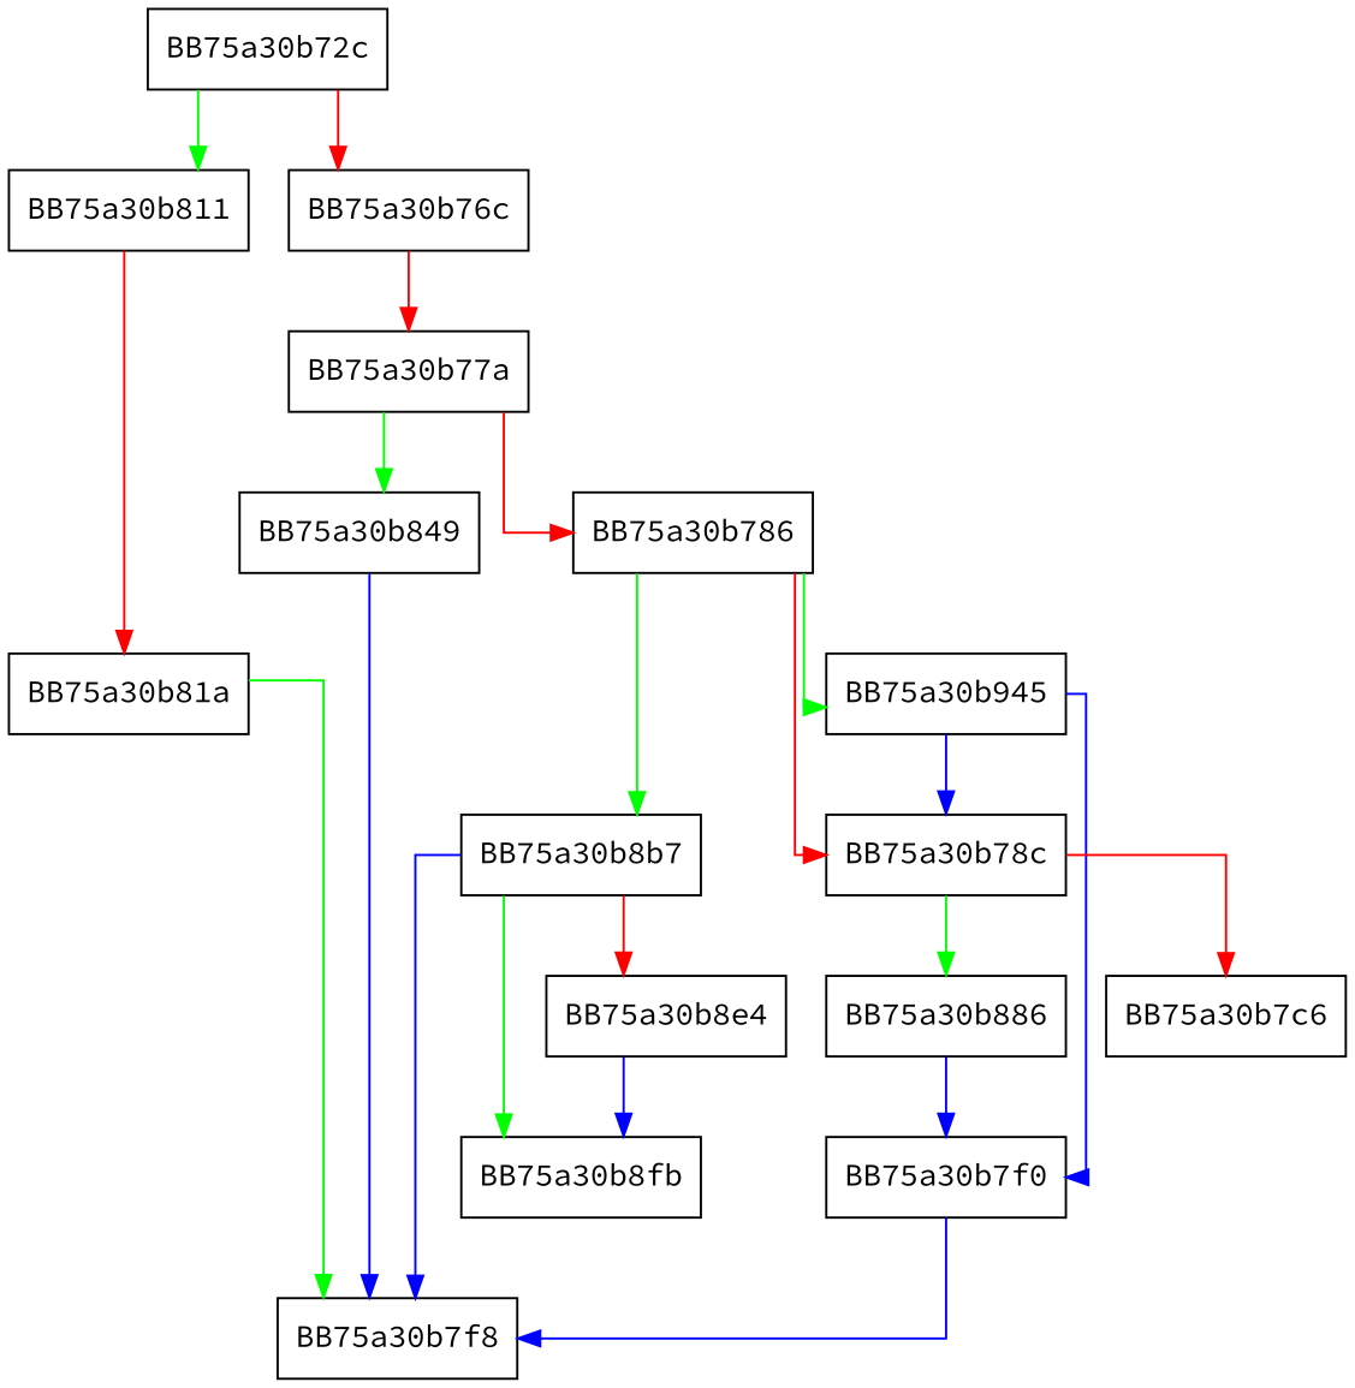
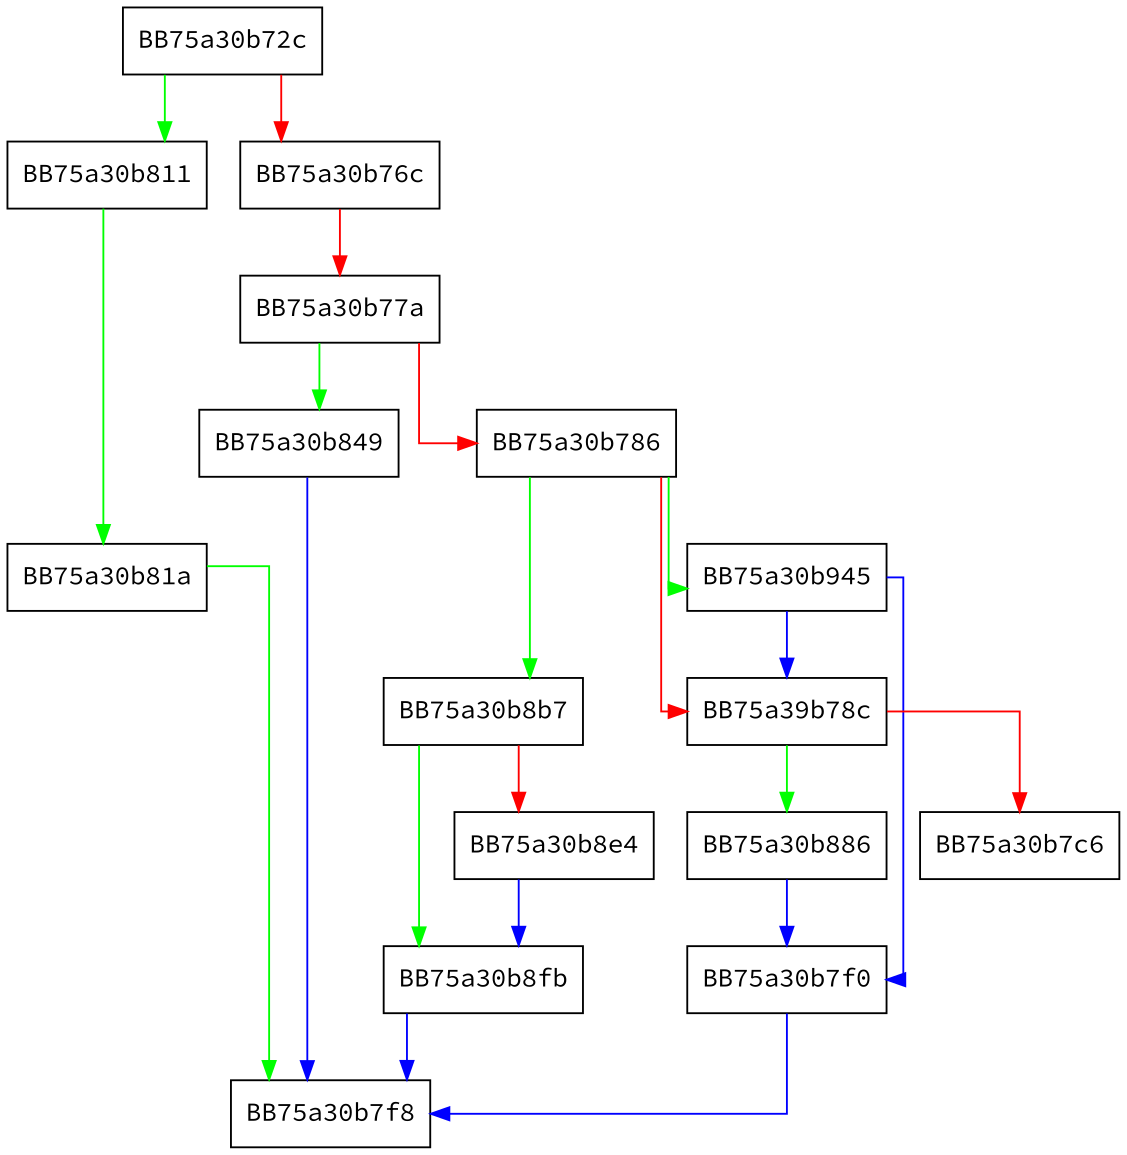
  digraph {
    fontname="Source Code Pro"
    splines=ortho
    node [fontname="Source Code Pro" shape=box]
    edge [color=green fontname="Source Code Pro"]
    BB75a30b72c
    BB75a30b811
    BB75a30b76c
    BB75a30b81a
    BB75a30b77a
    BB75a30b7f8
    BB75a30b8b7
    BB75a30b8fb
    BB75a30b8e4
    BB75a30b849
    BB75a30b786
    BB75a30b945
-   BB75a30b78c
+   BB75a30b78c [label=BB75a39b78c]
    BB75a30b7f0
    BB75a30b886
    BB75a30b7c6
    BB75a30b72c -> BB75a30b811
    BB75a30b72c -> BB75a30b76c [color=red]
-   BB75a30b811 -> BB75a30b81a [color=red]
+   BB75a30b811 -> BB75a30b81a
    BB75a30b76c -> BB75a30b77a [color=red]
    BB75a30b81a -> BB75a30b7f8
    BB75a30b77a -> BB75a30b849
    BB75a30b77a -> BB75a30b786 [color=red]
    BB75a30b8b7 -> BB75a30b8fb
    BB75a30b8b7 -> BB75a30b8e4 [color=red]
-   BB75a30b8b7 -> BB75a30b7f8 [color=blue]
+   BB75a30b8fb -> BB75a30b7f8 [color=blue]
    BB75a30b8e4 -> BB75a30b8fb [color=blue]
    BB75a30b849 -> BB75a30b7f8 [color=blue]
    BB75a30b786 -> BB75a30b8b7
    BB75a30b786 -> BB75a30b945
    BB75a30b786 -> BB75a30b78c [color=red]
    BB75a30b945 -> BB75a30b78c [color=blue]
    BB75a30b945 -> BB75a30b7f0 [color=blue]
    BB75a30b78c -> BB75a30b886
    BB75a30b78c -> BB75a30b7c6 [color=red]
    BB75a30b7f0 -> BB75a30b7f8 [color=blue]
    BB75a30b886 -> BB75a30b7f0 [color=blue]
  }
